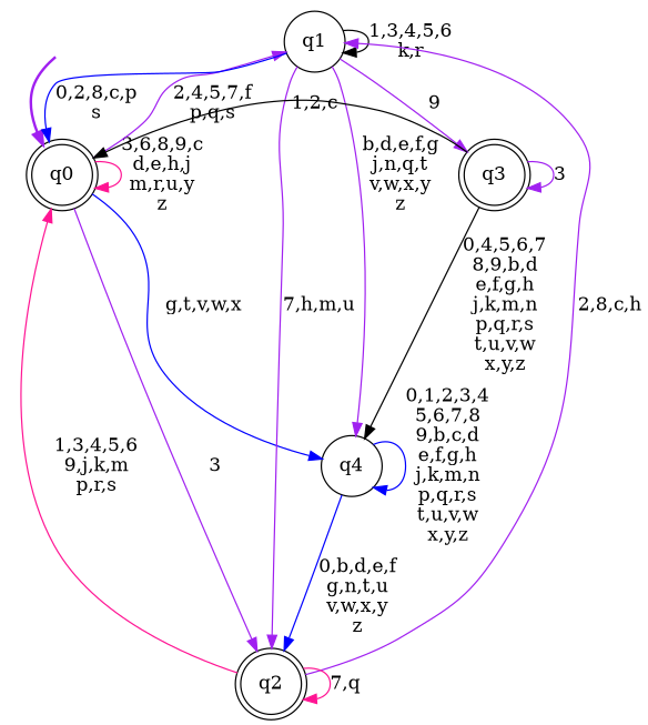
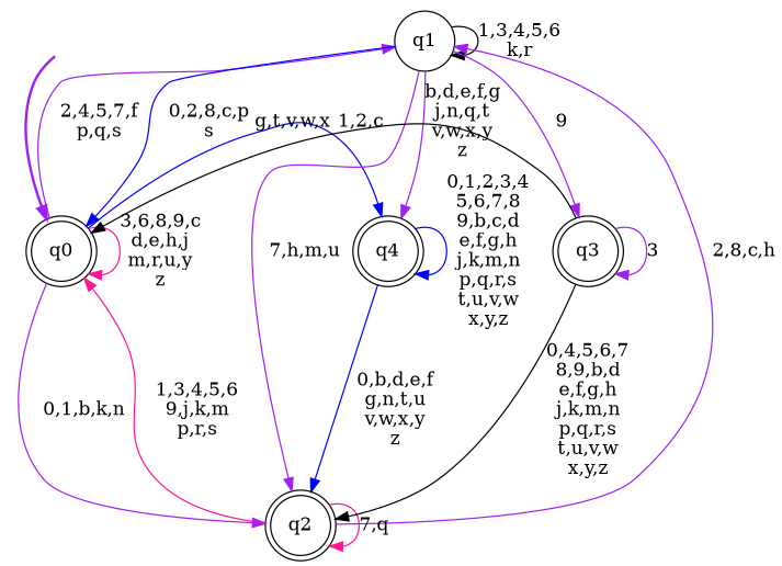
  digraph {
    rankdir=TB
    node [shape=doublecircle style="rounded,filled" color=black fillcolor=white]
    edge [color=purple]
    __start0 [height=0 shape=none style=invis width=0 color="" fillcolor=""]
    n2 [label=q0]
    n3 [label=q1 shape=circle style=filled]
    n4 [label=q2]
-   n5 [label=q4 shape=circle style=filled]
+   n5 [label=q4 style=filled]
    n6 [label=q3]
    subgraph cluster_1 {
      nodesep=0.15
      ranksep=0.15
      style=invis
      __start0
      n2
    }
    __start0 -> n2 [penwidth=2]
    n2 -> n2 [color=deeppink label="3,6,8,9,c\nd,e,h,j\nm,r,u,y\nz"]
    n2 -> n3 [label="2,4,5,7,f\np,q,s"]
-   n2 -> n4 [label=3]
+   n2 -> n4 [label="0,1,b,k,n"]
    n2 -> n5 [color=blue label="g,t,v,w,x"]
    n3 -> n2 [color=blue label="0,2,8,c,p\ns"]
    n3 -> n3 [color=black label="1,3,4,5,6\nk,r"]
    n3 -> n4 [label="7,h,m,u"]
    n3 -> n5 [label="b,d,e,f,g\nj,n,q,t\nv,w,x,y\nz"]
    n3 -> n6 [label=9]
    n4 -> n2 [color=deeppink label="1,3,4,5,6\n9,j,k,m\np,r,s"]
    n4 -> n3 [label="2,8,c,h"]
    n4 -> n4 [color=deeppink label="7,q"]
    n5 -> n4 [color=blue label="0,b,d,e,f\ng,n,t,u\nv,w,x,y\nz"]
    n5 -> n5 [color=blue label="0,1,2,3,4\n5,6,7,8\n9,b,c,d\ne,f,g,h\nj,k,m,n\np,q,r,s\nt,u,v,w\nx,y,z"]
    n6 -> n2 [color=black label="1,2,c"]
-   n6 -> n5 [color=black label="0,4,5,6,7\n8,9,b,d\ne,f,g,h\nj,k,m,n\np,q,r,s\nt,u,v,w\nx,y,z"]
+   n6 -> n4 [color=black label="0,4,5,6,7\n8,9,b,d\ne,f,g,h\nj,k,m,n\np,q,r,s\nt,u,v,w\nx,y,z"]
    n6 -> n6 [label=3]
  }
